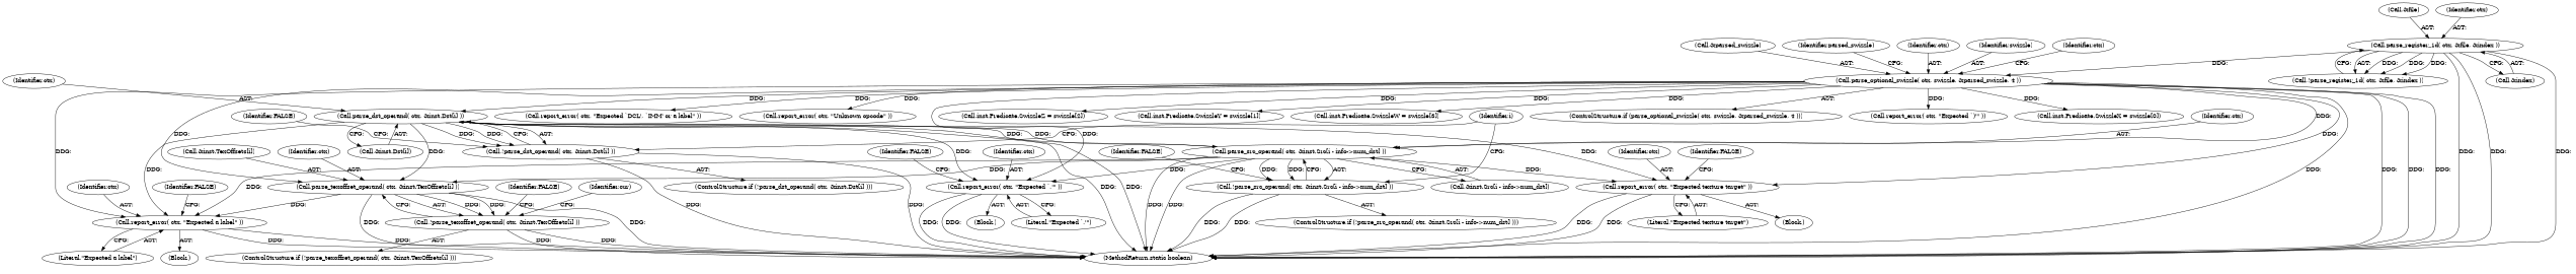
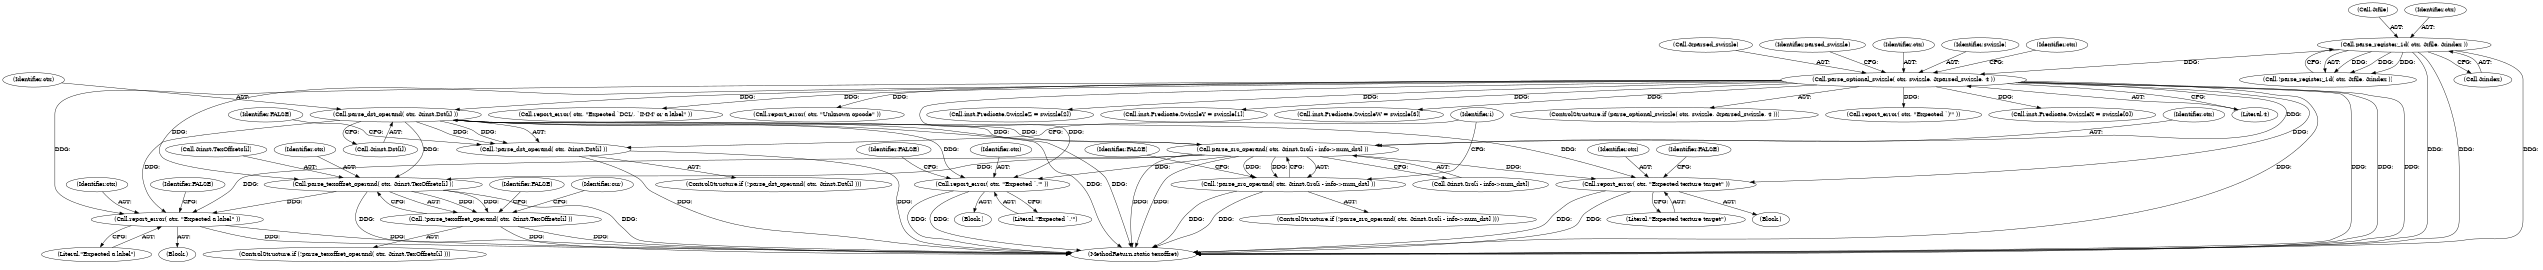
  digraph {
    n1 [label="(Call,parse_dst_operand( ctx, &inst.Dst[i] ))"]
    n2 [label="(Call,parse_src_operand( ctx, &inst.Src[i - info->num_dst] ))"]
    n3 [label="(Call,report_error( ctx, \"Expected `,'\" ))"]
    n4 [label="(Call,!parse_dst_operand( ctx, &inst.Dst[i] ))"]
    n5 [label="(Call,report_error( ctx, \"Expected texture target\" ))"]
    n6 [label="(Call,parse_texoffset_operand( ctx, &inst.TexOffsets[i] ))"]
    n7 [label="(Call,report_error( ctx, \"Expected a label\" ))"]
-   n8 [label="(MethodReturn,static boolean)"]
+   n8 [label="(MethodReturn,static texoffset)"]
    n9 [label="(Call,&inst.Dst[i])"]
    n10 [label="(Call,!parse_src_operand( ctx, &inst.Src[i - info->num_dst] ))"]
    n11 [label="(Call,&inst.Src[i - info->num_dst])"]
    n12 [label="(Literal,\"Expected `,'\")"]
    n13 [label="(Block,)"]
    n14 [label="(ControlStructure,if (!parse_dst_operand( ctx, &inst.Dst[i] )))"]
    n15 [label="(Block,)"]
    n16 [label="(Literal,\"Expected texture target\")"]
    n17 [label="(Call,!parse_texoffset_operand( ctx, &inst.TexOffsets[i] ))"]
    n18 [label="(Literal,\"Expected a label\")"]
    n19 [label="(Block,)"]
    n20 [label="(Call,parse_optional_swizzle( ctx, swizzle, &parsed_swizzle, 4 ))"]
    n21 [label="(Call,report_error( ctx, \"Expected `DCL', `IMM' or a label\" ))"]
    n22 [label="(Call,report_error( ctx, \"Unknown opcode\" ))"]
    n23 [label="(Call,inst.Predicate.SwizzleZ = swizzle[2])"]
    n24 [label="(Call,inst.Predicate.SwizzleY = swizzle[1])"]
    n25 [label="(Call,inst.Predicate.SwizzleW = swizzle[3])"]
    n26 [label="(ControlStructure,if (parse_optional_swizzle( ctx, swizzle, &parsed_swizzle, 4 )))"]
    n27 [label="(Call,report_error( ctx, \"Expected `)'\" ))"]
    n28 [label="(Call,inst.Predicate.SwizzleX = swizzle[0])"]
+   n29 [label="(Literal,4)"]
    n30 [label="(Call,parse_register_1d( ctx, &file, &index ))"]
    n31 [label="(Call,!parse_register_1d( ctx, &file, &index ))"]
    n32 [label="(Call,&index)"]
    n33 [label="(ControlStructure,if (!parse_src_operand( ctx, &inst.Src[i - info->num_dst] )))"]
    n34 [label="(ControlStructure,if (!parse_texoffset_operand( ctx, &inst.TexOffsets[i] )))"]
    n35 [label="(Call,&inst.TexOffsets[i])"]
    n36 [label="(Call,&file)"]
    n37 [label="(Identifier,ctx)"]
    n38 [label="(Call,&parsed_swizzle)"]
    n39 [label="(Identifier,cur)"]
    n40 [label="(Identifier,FALSE)"]
    n41 [label="(Identifier,ctx)"]
    n42 [label="(Identifier,FALSE)"]
    n43 [label="(Identifier,parsed_swizzle)"]
    n44 [label="(Identifier,ctx)"]
    n45 [label="(Identifier,FALSE)"]
    n46 [label="(Identifier,ctx)"]
    n47 [label="(Identifier,FALSE)"]
    n48 [label="(Identifier,ctx)"]
    n49 [label="(Identifier,ctx)"]
    n50 [label="(Identifier,swizzle)"]
    n51 [label="(Identifier,ctx)"]
    n52 [label="(Identifier,i)"]
    n53 [label="(Identifier,ctx)"]
    n54 [label="(Identifier,FALSE)"]
    n55 [label="(Identifier,FALSE)"]
    n56 [label="(Identifier,ctx)"]
    n1 -> n2 [label="DDG: "]
    n1 -> n3 [label="DDG: "]
    n1 -> n4 [label="AST: "]
    n1 -> n4 [label="DDG: "]
    n1 -> n4 [label="DDG: "]
    n1 -> n5 [label="DDG: "]
    n1 -> n6 [label="DDG: "]
    n1 -> n7 [label="DDG: "]
    n1 -> n8 [label="DDG: "]
    n1 -> n8 [label="DDG: "]
    n1 -> n9 [label="CFG: "]
    n2 -> n1 [label="DDG: "]
    n2 -> n3 [label="DDG: "]
    n2 -> n5 [label="DDG: "]
    n2 -> n6 [label="DDG: "]
    n2 -> n7 [label="DDG: "]
    n2 -> n8 [label="DDG: "]
    n2 -> n8 [label="DDG: "]
    n2 -> n10 [label="AST: "]
    n2 -> n10 [label="DDG: "]
    n2 -> n10 [label="DDG: "]
    n2 -> n11 [label="CFG: "]
    n3 -> n8 [label="DDG: "]
    n3 -> n8 [label="DDG: "]
    n3 -> n12 [label="CFG: "]
    n3 -> n13 [label="AST: "]
-   n4 -> n1 [label="CFG: "]
    n4 -> n8 [label="DDG: "]
    n4 -> n8 [label="DDG: "]
    n4 -> n14 [label="AST: "]
    n5 -> n8 [label="DDG: "]
    n5 -> n8 [label="DDG: "]
    n5 -> n15 [label="AST: "]
    n5 -> n16 [label="CFG: "]
    n6 -> n7 [label="DDG: "]
    n6 -> n8 [label="DDG: "]
    n6 -> n8 [label="DDG: "]
    n6 -> n17 [label="AST: "]
    n6 -> n17 [label="DDG: "]
    n6 -> n17 [label="DDG: "]
    n7 -> n8 [label="DDG: "]
    n7 -> n8 [label="DDG: "]
    n7 -> n18 [label="CFG: "]
    n7 -> n19 [label="AST: "]
    n9 -> n1 [label="AST: "]
    n10 -> n2 [label="CFG: "]
    n10 -> n8 [label="DDG: "]
    n10 -> n8 [label="DDG: "]
    n10 -> n33 [label="AST: "]
    n11 -> n2 [label="AST: "]
    n12 -> n3 [label="AST: "]
    n16 -> n5 [label="AST: "]
    n17 -> n6 [label="CFG: "]
    n17 -> n8 [label="DDG: "]
    n17 -> n8 [label="DDG: "]
    n17 -> n34 [label="AST: "]
    n18 -> n7 [label="AST: "]
    n20 -> n1 [label="DDG: "]
    n20 -> n2 [label="DDG: "]
    n20 -> n3 [label="DDG: "]
    n20 -> n5 [label="DDG: "]
    n20 -> n6 [label="DDG: "]
    n20 -> n7 [label="DDG: "]
    n20 -> n8 [label="DDG: "]
    n20 -> n8 [label="DDG: "]
    n20 -> n8 [label="DDG: "]
    n20 -> n8 [label="DDG: "]
    n20 -> n21 [label="DDG: "]
    n20 -> n22 [label="DDG: "]
    n20 -> n23 [label="DDG: "]
    n20 -> n24 [label="DDG: "]
    n20 -> n25 [label="DDG: "]
    n20 -> n26 [label="AST: "]
    n20 -> n27 [label="DDG: "]
    n20 -> n28 [label="DDG: "]
+   n20 -> n29 [label="CFG: "]
+   n29 -> n20 [label="AST: "]
    n30 -> n8 [label="DDG: "]
    n30 -> n8 [label="DDG: "]
    n30 -> n8 [label="DDG: "]
    n30 -> n20 [label="DDG: "]
    n30 -> n31 [label="AST: "]
    n30 -> n31 [label="DDG: "]
    n30 -> n31 [label="DDG: "]
    n30 -> n31 [label="DDG: "]
    n30 -> n32 [label="CFG: "]
    n31 -> n30 [label="CFG: "]
    n32 -> n30 [label="AST: "]
    n35 -> n6 [label="AST: "]
    n36 -> n30 [label="AST: "]
    n37 -> n6 [label="AST: "]
    n38 -> n20 [label="AST: "]
    n39 -> n17 [label="CFG: "]
    n40 -> n7 [label="CFG: "]
    n41 -> n1 [label="AST: "]
    n42 -> n5 [label="CFG: "]
    n43 -> n20 [label="CFG: "]
    n44 -> n7 [label="AST: "]
    n45 -> n17 [label="CFG: "]
    n46 -> n30 [label="AST: "]
    n47 -> n4 [label="CFG: "]
    n48 -> n20 [label="AST: "]
    n49 -> n3 [label="AST: "]
    n50 -> n20 [label="AST: "]
    n51 -> n20 [label="CFG: "]
    n52 -> n4 [label="CFG: "]
    n52 -> n10 [label="CFG: "]
    n53 -> n5 [label="AST: "]
    n54 -> n3 [label="CFG: "]
    n55 -> n10 [label="CFG: "]
    n56 -> n2 [label="AST: "]
  }
